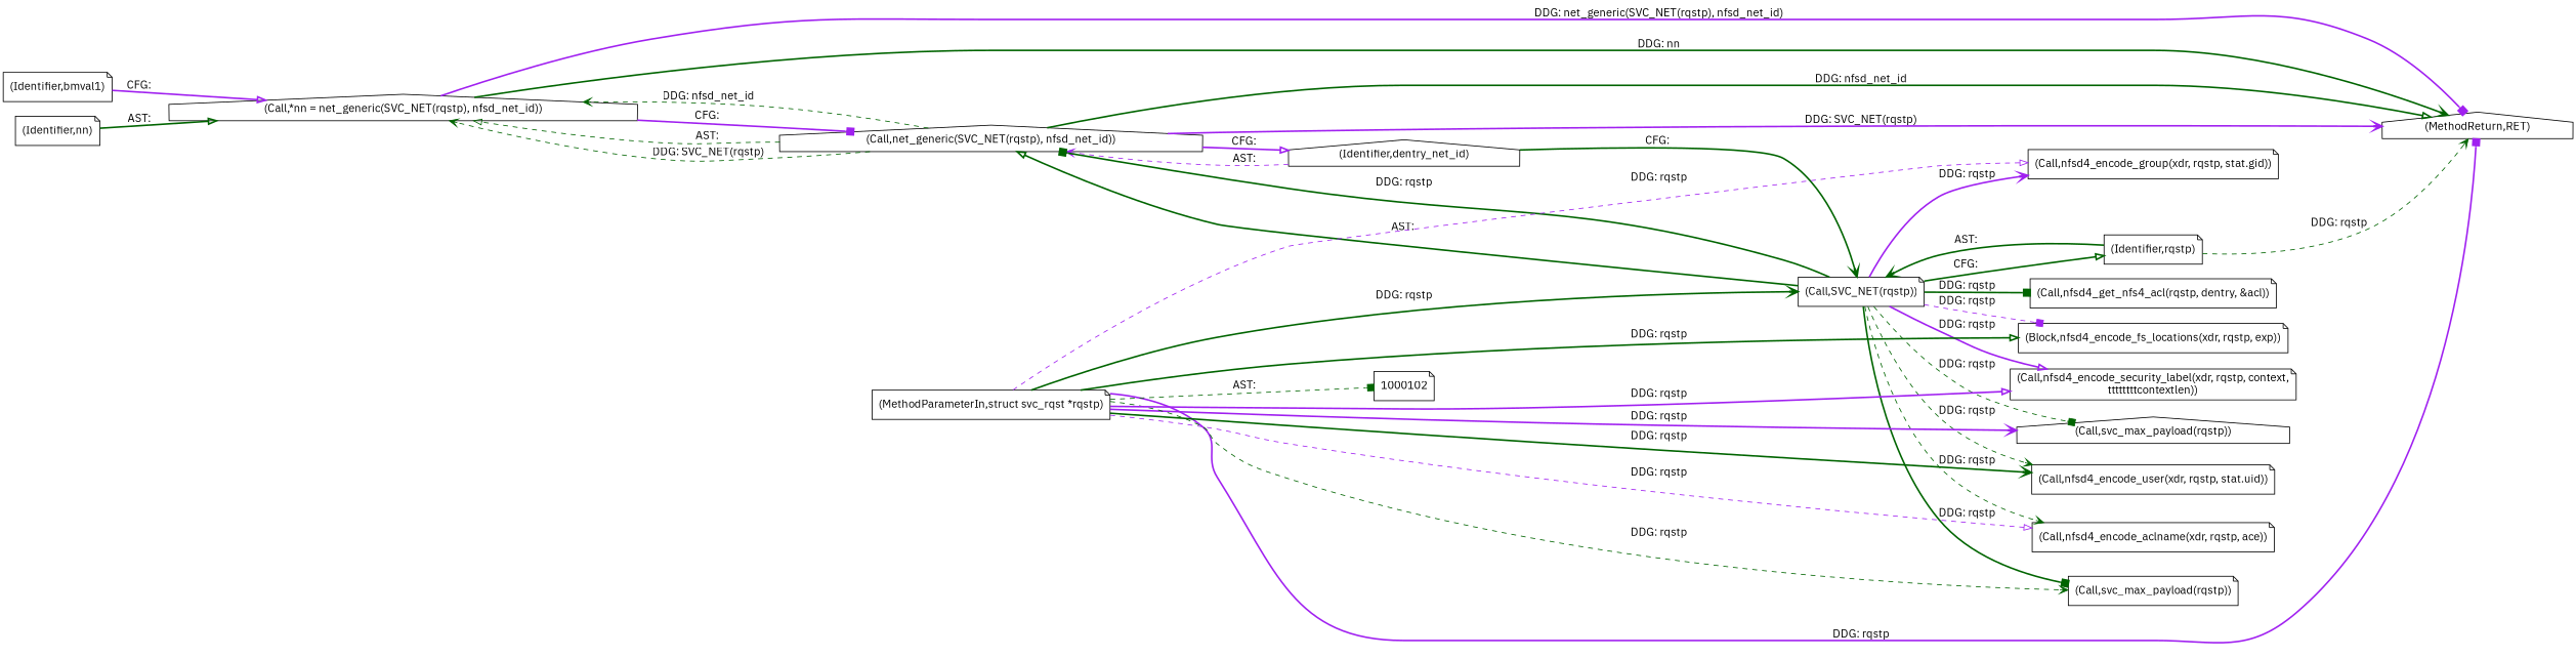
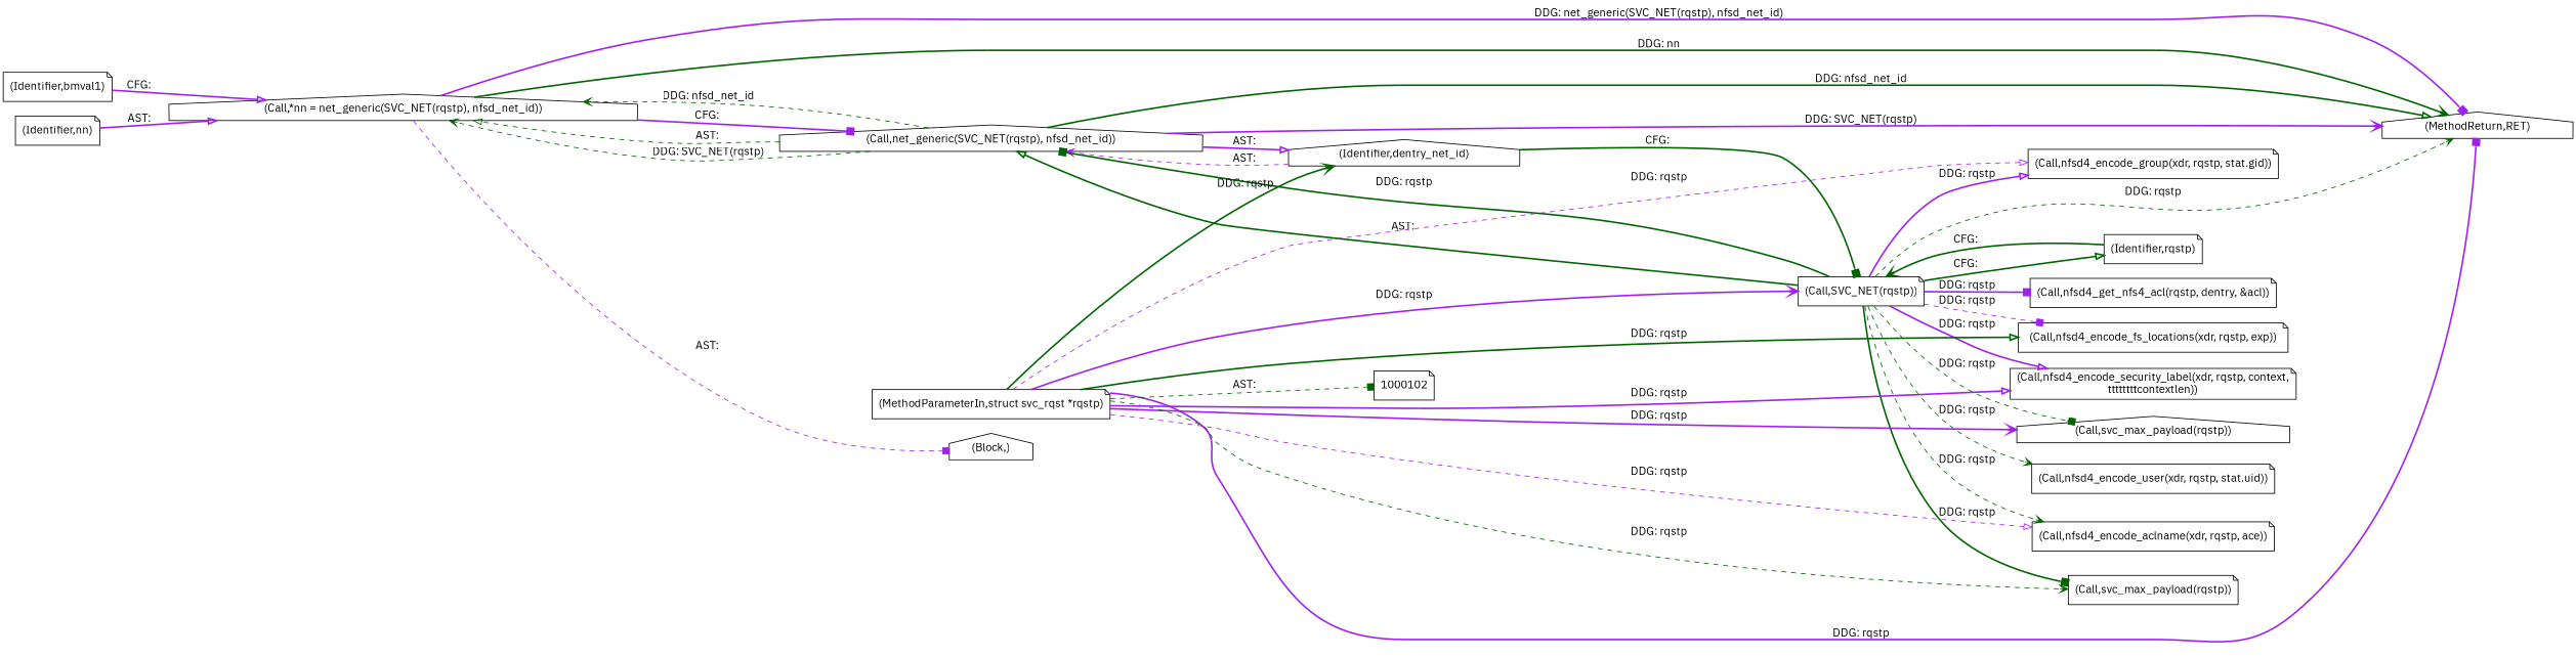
  digraph {
    fontname="IBM Plex Sans"
    rankdir=LR
    node [fontname="IBM Plex Sans" shape=note]
    edge [arrowhead=vee color=darkgreen fontname="IBM Plex Sans" style=bold]
    n1 [label="(Call,*nn = net_generic(SVC_NET(rqstp), nfsd_net_id))" shape=house]
    n2 [label="(Call,net_generic(SVC_NET(rqstp), nfsd_net_id))" shape=house]
+   n3 [label="(Block,)" shape=house]
    n4 [label="(MethodReturn,RET)" shape=house]
    n5 [label="(Identifier,dentry_net_id)" shape=house]
    n6 [label="(Call,SVC_NET(rqstp))"]
    n7 [label="(Call,nfsd4_get_nfs4_acl(rqstp, dentry, &acl))"]
    n8 [label="(Call,svc_max_payload(rqstp))" shape=house]
    n9 [label="(Call,nfsd4_encode_user(xdr, rqstp, stat.uid))"]
    n10 [label="(Call,nfsd4_encode_aclname(xdr, rqstp, ace))"]
    n11 [label="(Call,svc_max_payload(rqstp))"]
    n12 [label="(Call,nfsd4_encode_group(xdr, rqstp, stat.gid))"]
    n13 [label="(Identifier,rqstp)"]
    n14 [label="(Call,nfsd4_encode_security_label(xdr, rqstp, context,\n\t\t\t\t\t\t\t\tcontextlen))"]
-   n15 [label="(Block,nfsd4_encode_fs_locations(xdr, rqstp, exp))"]
+   n15 [label="(Call,nfsd4_encode_fs_locations(xdr, rqstp, exp))"]
    n16 [label="(MethodParameterIn,struct svc_rqst *rqstp)"]
    1000102
    n18 [label="(Identifier,bmval1)"]
    n19 [label="(Identifier,nn)"]
    n1 -> n2 [arrowhead=box color=purple label="CFG: "]
+   n1 -> n3 [arrowhead=box color=purple label="AST: " style=dashed]
    n1 -> n4 [arrowhead=box color=purple label="DDG: net_generic(SVC_NET(rqstp), nfsd_net_id)"]
    n1 -> n4 [label="DDG: nn"]
    n2 -> n1 [arrowhead=onormal label="AST: " style=dashed]
    n2 -> n1 [label="DDG: SVC_NET(rqstp)" style=dashed]
    n2 -> n1 [label="DDG: nfsd_net_id" style=dashed]
    n2 -> n4 [arrowhead=onormal label="DDG: nfsd_net_id"]
    n2 -> n4 [color=purple label="DDG: SVC_NET(rqstp)"]
-   n2 -> n5 [arrowhead=onormal color=purple label="CFG: "]
+   n2 -> n5 [arrowhead=onormal color=purple label="AST: "]
    n5 -> n2 [color=purple label="AST: " style=dashed]
-   n5 -> n6 [label="CFG: "]
+   n5 -> n6 [arrowhead=box label="CFG: "]
    n6 -> n2 [arrowhead=onormal label="AST: "]
    n6 -> n2 [arrowhead=box label="DDG: rqstp"]
-   n13 -> n4 [label="DDG: rqstp" style=dashed]
-   n6 -> n7 [arrowhead=box label="DDG: rqstp"]
+   n6 -> n4 [label="DDG: rqstp" style=dashed]
+   n6 -> n7 [arrowhead=box color=purple label="DDG: rqstp"]
    n6 -> n8 [arrowhead=box label="DDG: rqstp" style=dashed]
    n6 -> n9 [label="DDG: rqstp" style=dashed]
    n6 -> n10 [label="DDG: rqstp" style=dashed]
    n6 -> n11 [arrowhead=box label="DDG: rqstp"]
-   n6 -> n12 [color=purple label="DDG: rqstp"]
+   n6 -> n12 [arrowhead=onormal color=purple label="DDG: rqstp"]
    n6 -> n13 [arrowhead=onormal label="CFG: "]
    n6 -> n14 [arrowhead=onormal color=purple label="DDG: rqstp"]
    n6 -> n15 [arrowhead=box color=purple label="DDG: rqstp" style=dashed]
-   n13 -> n6 [label="AST: "]
+   n13 -> n6 [label="CFG: "]
    n16 -> n4 [arrowhead=box color=purple label="DDG: rqstp"]
-   n16 -> n6 [label="DDG: rqstp"]
+   n16 -> n6 [color=purple label="DDG: rqstp"]
    n16 -> n8 [color=purple label="DDG: rqstp"]
-   n16 -> n9 [label="DDG: rqstp"]
+   n16 -> n5 [label="DDG: rqstp"]
    n16 -> n10 [arrowhead=onormal color=purple label="DDG: rqstp" style=dashed]
    n16 -> n11 [label="DDG: rqstp" style=dashed]
    n16 -> n12 [arrowhead=onormal color=purple label="DDG: rqstp" style=dashed]
    n16 -> n14 [arrowhead=onormal color=purple label="DDG: rqstp"]
    n16 -> n15 [arrowhead=onormal label="DDG: rqstp"]
    n16 -> 1000102 [arrowhead=box label="AST: " style=dashed]
    n18 -> n1 [arrowhead=onormal color=purple label="CFG: "]
-   n19 -> n1 [arrowhead=onormal label="AST: "]
+   n19 -> n1 [arrowhead=onormal color=purple label="AST: "]
  }
